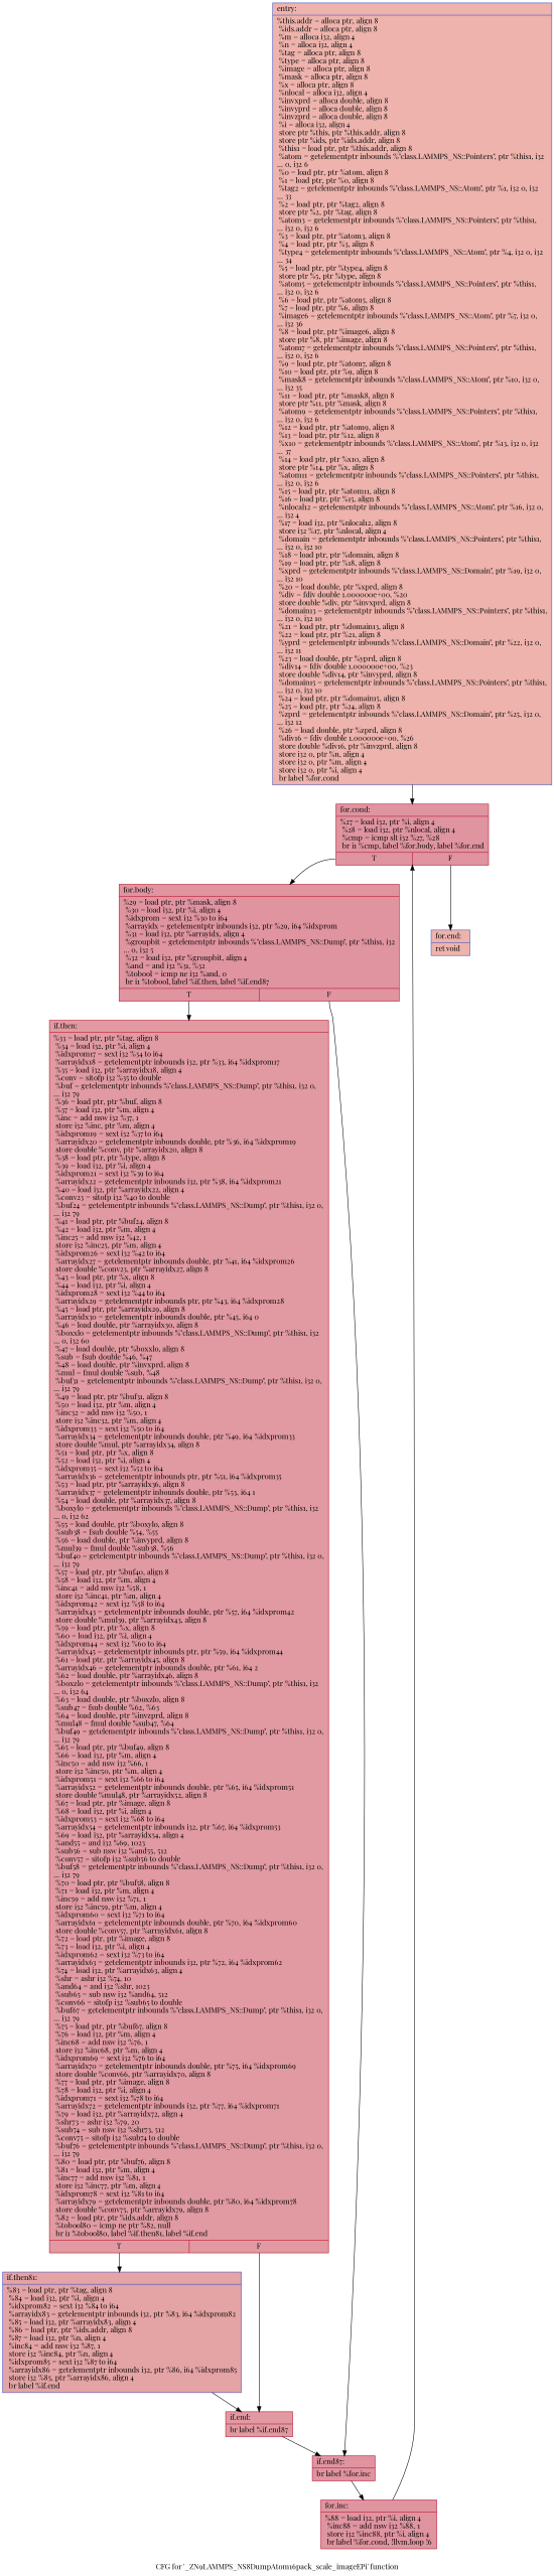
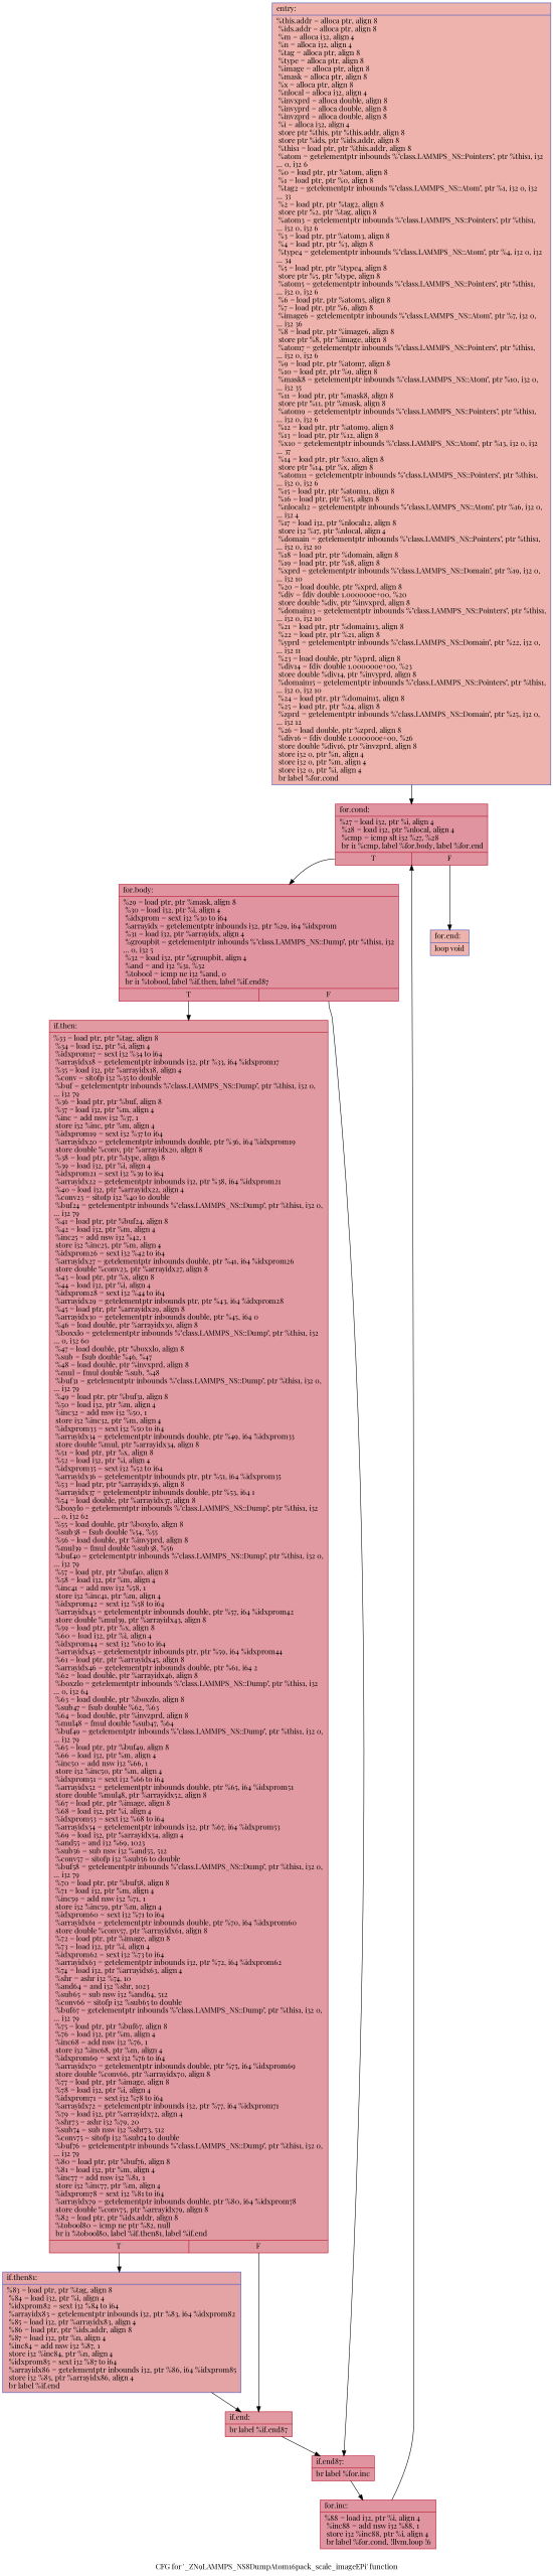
  digraph {
    label="CFG for '_ZN9LAMMPS_NS8DumpAtom16pack_scale_imageEPi' function"
    fontname="Playfair Display"
    node [color="#b70d28ff" fillcolor="#b70d2870" fontname="Playfair Display" shape=record style=filled]
    edge [fontname="Playfair Display"]
    n1 [color="#3d50c3ff" fillcolor="#d6524470" label="{entry:\l|  %this.addr = alloca ptr, align 8\l  %ids.addr = alloca ptr, align 8\l  %m = alloca i32, align 4\l  %n = alloca i32, align 4\l  %tag = alloca ptr, align 8\l  %type = alloca ptr, align 8\l  %image = alloca ptr, align 8\l  %mask = alloca ptr, align 8\l  %x = alloca ptr, align 8\l  %nlocal = alloca i32, align 4\l  %invxprd = alloca double, align 8\l  %invyprd = alloca double, align 8\l  %invzprd = alloca double, align 8\l  %i = alloca i32, align 4\l  store ptr %this, ptr %this.addr, align 8\l  store ptr %ids, ptr %ids.addr, align 8\l  %this1 = load ptr, ptr %this.addr, align 8\l  %atom = getelementptr inbounds %\"class.LAMMPS_NS::Pointers\", ptr %this1, i32\l... 0, i32 6\l  %0 = load ptr, ptr %atom, align 8\l  %1 = load ptr, ptr %0, align 8\l  %tag2 = getelementptr inbounds %\"class.LAMMPS_NS::Atom\", ptr %1, i32 0, i32\l... 33\l  %2 = load ptr, ptr %tag2, align 8\l  store ptr %2, ptr %tag, align 8\l  %atom3 = getelementptr inbounds %\"class.LAMMPS_NS::Pointers\", ptr %this1,\l... i32 0, i32 6\l  %3 = load ptr, ptr %atom3, align 8\l  %4 = load ptr, ptr %3, align 8\l  %type4 = getelementptr inbounds %\"class.LAMMPS_NS::Atom\", ptr %4, i32 0, i32\l... 34\l  %5 = load ptr, ptr %type4, align 8\l  store ptr %5, ptr %type, align 8\l  %atom5 = getelementptr inbounds %\"class.LAMMPS_NS::Pointers\", ptr %this1,\l... i32 0, i32 6\l  %6 = load ptr, ptr %atom5, align 8\l  %7 = load ptr, ptr %6, align 8\l  %image6 = getelementptr inbounds %\"class.LAMMPS_NS::Atom\", ptr %7, i32 0,\l... i32 36\l  %8 = load ptr, ptr %image6, align 8\l  store ptr %8, ptr %image, align 8\l  %atom7 = getelementptr inbounds %\"class.LAMMPS_NS::Pointers\", ptr %this1,\l... i32 0, i32 6\l  %9 = load ptr, ptr %atom7, align 8\l  %10 = load ptr, ptr %9, align 8\l  %mask8 = getelementptr inbounds %\"class.LAMMPS_NS::Atom\", ptr %10, i32 0,\l... i32 35\l  %11 = load ptr, ptr %mask8, align 8\l  store ptr %11, ptr %mask, align 8\l  %atom9 = getelementptr inbounds %\"class.LAMMPS_NS::Pointers\", ptr %this1,\l... i32 0, i32 6\l  %12 = load ptr, ptr %atom9, align 8\l  %13 = load ptr, ptr %12, align 8\l  %x10 = getelementptr inbounds %\"class.LAMMPS_NS::Atom\", ptr %13, i32 0, i32\l... 37\l  %14 = load ptr, ptr %x10, align 8\l  store ptr %14, ptr %x, align 8\l  %atom11 = getelementptr inbounds %\"class.LAMMPS_NS::Pointers\", ptr %this1,\l... i32 0, i32 6\l  %15 = load ptr, ptr %atom11, align 8\l  %16 = load ptr, ptr %15, align 8\l  %nlocal12 = getelementptr inbounds %\"class.LAMMPS_NS::Atom\", ptr %16, i32 0,\l... i32 4\l  %17 = load i32, ptr %nlocal12, align 8\l  store i32 %17, ptr %nlocal, align 4\l  %domain = getelementptr inbounds %\"class.LAMMPS_NS::Pointers\", ptr %this1,\l... i32 0, i32 10\l  %18 = load ptr, ptr %domain, align 8\l  %19 = load ptr, ptr %18, align 8\l  %xprd = getelementptr inbounds %\"class.LAMMPS_NS::Domain\", ptr %19, i32 0,\l... i32 10\l  %20 = load double, ptr %xprd, align 8\l  %div = fdiv double 1.000000e+00, %20\l  store double %div, ptr %invxprd, align 8\l  %domain13 = getelementptr inbounds %\"class.LAMMPS_NS::Pointers\", ptr %this1,\l... i32 0, i32 10\l  %21 = load ptr, ptr %domain13, align 8\l  %22 = load ptr, ptr %21, align 8\l  %yprd = getelementptr inbounds %\"class.LAMMPS_NS::Domain\", ptr %22, i32 0,\l... i32 11\l  %23 = load double, ptr %yprd, align 8\l  %div14 = fdiv double 1.000000e+00, %23\l  store double %div14, ptr %invyprd, align 8\l  %domain15 = getelementptr inbounds %\"class.LAMMPS_NS::Pointers\", ptr %this1,\l... i32 0, i32 10\l  %24 = load ptr, ptr %domain15, align 8\l  %25 = load ptr, ptr %24, align 8\l  %zprd = getelementptr inbounds %\"class.LAMMPS_NS::Domain\", ptr %25, i32 0,\l... i32 12\l  %26 = load double, ptr %zprd, align 8\l  %div16 = fdiv double 1.000000e+00, %26\l  store double %div16, ptr %invzprd, align 8\l  store i32 0, ptr %n, align 4\l  store i32 0, ptr %m, align 4\l  store i32 0, ptr %i, align 4\l  br label %for.cond\l}"]
    n2 [label="{for.cond:\l|  %27 = load i32, ptr %i, align 4\l  %28 = load i32, ptr %nlocal, align 4\l  %cmp = icmp slt i32 %27, %28\l  br i1 %cmp, label %for.body, label %for.end\l|{<s0>T|<s1>F}}"]
    n3 [label="{for.body:\l|  %29 = load ptr, ptr %mask, align 8\l  %30 = load i32, ptr %i, align 4\l  %idxprom = sext i32 %30 to i64\l  %arrayidx = getelementptr inbounds i32, ptr %29, i64 %idxprom\l  %31 = load i32, ptr %arrayidx, align 4\l  %groupbit = getelementptr inbounds %\"class.LAMMPS_NS::Dump\", ptr %this1, i32\l... 0, i32 5\l  %32 = load i32, ptr %groupbit, align 4\l  %and = and i32 %31, %32\l  %tobool = icmp ne i32 %and, 0\l  br i1 %tobool, label %if.then, label %if.end87\l|{<s0>T|<s1>F}}"]
-   n4 [color="#3d50c3ff" fillcolor="#d6524470" label="{for.end:\l|  ret void\l}"]
+   n4 [color="#3d50c3ff" fillcolor="#d6524470" label="{for.end:\l|  loop void\l}"]
    n5 [fillcolor="#bb1b2c70" label="{if.then:\l|  %33 = load ptr, ptr %tag, align 8\l  %34 = load i32, ptr %i, align 4\l  %idxprom17 = sext i32 %34 to i64\l  %arrayidx18 = getelementptr inbounds i32, ptr %33, i64 %idxprom17\l  %35 = load i32, ptr %arrayidx18, align 4\l  %conv = sitofp i32 %35 to double\l  %buf = getelementptr inbounds %\"class.LAMMPS_NS::Dump\", ptr %this1, i32 0,\l... i32 79\l  %36 = load ptr, ptr %buf, align 8\l  %37 = load i32, ptr %m, align 4\l  %inc = add nsw i32 %37, 1\l  store i32 %inc, ptr %m, align 4\l  %idxprom19 = sext i32 %37 to i64\l  %arrayidx20 = getelementptr inbounds double, ptr %36, i64 %idxprom19\l  store double %conv, ptr %arrayidx20, align 8\l  %38 = load ptr, ptr %type, align 8\l  %39 = load i32, ptr %i, align 4\l  %idxprom21 = sext i32 %39 to i64\l  %arrayidx22 = getelementptr inbounds i32, ptr %38, i64 %idxprom21\l  %40 = load i32, ptr %arrayidx22, align 4\l  %conv23 = sitofp i32 %40 to double\l  %buf24 = getelementptr inbounds %\"class.LAMMPS_NS::Dump\", ptr %this1, i32 0,\l... i32 79\l  %41 = load ptr, ptr %buf24, align 8\l  %42 = load i32, ptr %m, align 4\l  %inc25 = add nsw i32 %42, 1\l  store i32 %inc25, ptr %m, align 4\l  %idxprom26 = sext i32 %42 to i64\l  %arrayidx27 = getelementptr inbounds double, ptr %41, i64 %idxprom26\l  store double %conv23, ptr %arrayidx27, align 8\l  %43 = load ptr, ptr %x, align 8\l  %44 = load i32, ptr %i, align 4\l  %idxprom28 = sext i32 %44 to i64\l  %arrayidx29 = getelementptr inbounds ptr, ptr %43, i64 %idxprom28\l  %45 = load ptr, ptr %arrayidx29, align 8\l  %arrayidx30 = getelementptr inbounds double, ptr %45, i64 0\l  %46 = load double, ptr %arrayidx30, align 8\l  %boxxlo = getelementptr inbounds %\"class.LAMMPS_NS::Dump\", ptr %this1, i32\l... 0, i32 60\l  %47 = load double, ptr %boxxlo, align 8\l  %sub = fsub double %46, %47\l  %48 = load double, ptr %invxprd, align 8\l  %mul = fmul double %sub, %48\l  %buf31 = getelementptr inbounds %\"class.LAMMPS_NS::Dump\", ptr %this1, i32 0,\l... i32 79\l  %49 = load ptr, ptr %buf31, align 8\l  %50 = load i32, ptr %m, align 4\l  %inc32 = add nsw i32 %50, 1\l  store i32 %inc32, ptr %m, align 4\l  %idxprom33 = sext i32 %50 to i64\l  %arrayidx34 = getelementptr inbounds double, ptr %49, i64 %idxprom33\l  store double %mul, ptr %arrayidx34, align 8\l  %51 = load ptr, ptr %x, align 8\l  %52 = load i32, ptr %i, align 4\l  %idxprom35 = sext i32 %52 to i64\l  %arrayidx36 = getelementptr inbounds ptr, ptr %51, i64 %idxprom35\l  %53 = load ptr, ptr %arrayidx36, align 8\l  %arrayidx37 = getelementptr inbounds double, ptr %53, i64 1\l  %54 = load double, ptr %arrayidx37, align 8\l  %boxylo = getelementptr inbounds %\"class.LAMMPS_NS::Dump\", ptr %this1, i32\l... 0, i32 62\l  %55 = load double, ptr %boxylo, align 8\l  %sub38 = fsub double %54, %55\l  %56 = load double, ptr %invyprd, align 8\l  %mul39 = fmul double %sub38, %56\l  %buf40 = getelementptr inbounds %\"class.LAMMPS_NS::Dump\", ptr %this1, i32 0,\l... i32 79\l  %57 = load ptr, ptr %buf40, align 8\l  %58 = load i32, ptr %m, align 4\l  %inc41 = add nsw i32 %58, 1\l  store i32 %inc41, ptr %m, align 4\l  %idxprom42 = sext i32 %58 to i64\l  %arrayidx43 = getelementptr inbounds double, ptr %57, i64 %idxprom42\l  store double %mul39, ptr %arrayidx43, align 8\l  %59 = load ptr, ptr %x, align 8\l  %60 = load i32, ptr %i, align 4\l  %idxprom44 = sext i32 %60 to i64\l  %arrayidx45 = getelementptr inbounds ptr, ptr %59, i64 %idxprom44\l  %61 = load ptr, ptr %arrayidx45, align 8\l  %arrayidx46 = getelementptr inbounds double, ptr %61, i64 2\l  %62 = load double, ptr %arrayidx46, align 8\l  %boxzlo = getelementptr inbounds %\"class.LAMMPS_NS::Dump\", ptr %this1, i32\l... 0, i32 64\l  %63 = load double, ptr %boxzlo, align 8\l  %sub47 = fsub double %62, %63\l  %64 = load double, ptr %invzprd, align 8\l  %mul48 = fmul double %sub47, %64\l  %buf49 = getelementptr inbounds %\"class.LAMMPS_NS::Dump\", ptr %this1, i32 0,\l... i32 79\l  %65 = load ptr, ptr %buf49, align 8\l  %66 = load i32, ptr %m, align 4\l  %inc50 = add nsw i32 %66, 1\l  store i32 %inc50, ptr %m, align 4\l  %idxprom51 = sext i32 %66 to i64\l  %arrayidx52 = getelementptr inbounds double, ptr %65, i64 %idxprom51\l  store double %mul48, ptr %arrayidx52, align 8\l  %67 = load ptr, ptr %image, align 8\l  %68 = load i32, ptr %i, align 4\l  %idxprom53 = sext i32 %68 to i64\l  %arrayidx54 = getelementptr inbounds i32, ptr %67, i64 %idxprom53\l  %69 = load i32, ptr %arrayidx54, align 4\l  %and55 = and i32 %69, 1023\l  %sub56 = sub nsw i32 %and55, 512\l  %conv57 = sitofp i32 %sub56 to double\l  %buf58 = getelementptr inbounds %\"class.LAMMPS_NS::Dump\", ptr %this1, i32 0,\l... i32 79\l  %70 = load ptr, ptr %buf58, align 8\l  %71 = load i32, ptr %m, align 4\l  %inc59 = add nsw i32 %71, 1\l  store i32 %inc59, ptr %m, align 4\l  %idxprom60 = sext i32 %71 to i64\l  %arrayidx61 = getelementptr inbounds double, ptr %70, i64 %idxprom60\l  store double %conv57, ptr %arrayidx61, align 8\l  %72 = load ptr, ptr %image, align 8\l  %73 = load i32, ptr %i, align 4\l  %idxprom62 = sext i32 %73 to i64\l  %arrayidx63 = getelementptr inbounds i32, ptr %72, i64 %idxprom62\l  %74 = load i32, ptr %arrayidx63, align 4\l  %shr = ashr i32 %74, 10\l  %and64 = and i32 %shr, 1023\l  %sub65 = sub nsw i32 %and64, 512\l  %conv66 = sitofp i32 %sub65 to double\l  %buf67 = getelementptr inbounds %\"class.LAMMPS_NS::Dump\", ptr %this1, i32 0,\l... i32 79\l  %75 = load ptr, ptr %buf67, align 8\l  %76 = load i32, ptr %m, align 4\l  %inc68 = add nsw i32 %76, 1\l  store i32 %inc68, ptr %m, align 4\l  %idxprom69 = sext i32 %76 to i64\l  %arrayidx70 = getelementptr inbounds double, ptr %75, i64 %idxprom69\l  store double %conv66, ptr %arrayidx70, align 8\l  %77 = load ptr, ptr %image, align 8\l  %78 = load i32, ptr %i, align 4\l  %idxprom71 = sext i32 %78 to i64\l  %arrayidx72 = getelementptr inbounds i32, ptr %77, i64 %idxprom71\l  %79 = load i32, ptr %arrayidx72, align 4\l  %shr73 = ashr i32 %79, 20\l  %sub74 = sub nsw i32 %shr73, 512\l  %conv75 = sitofp i32 %sub74 to double\l  %buf76 = getelementptr inbounds %\"class.LAMMPS_NS::Dump\", ptr %this1, i32 0,\l... i32 79\l  %80 = load ptr, ptr %buf76, align 8\l  %81 = load i32, ptr %m, align 4\l  %inc77 = add nsw i32 %81, 1\l  store i32 %inc77, ptr %m, align 4\l  %idxprom78 = sext i32 %81 to i64\l  %arrayidx79 = getelementptr inbounds double, ptr %80, i64 %idxprom78\l  store double %conv75, ptr %arrayidx79, align 8\l  %82 = load ptr, ptr %ids.addr, align 8\l  %tobool80 = icmp ne ptr %82, null\l  br i1 %tobool80, label %if.then81, label %if.end\l|{<s0>T|<s1>F}}"]
    n6 [label="{if.end87:\l|  br label %for.inc\l}"]
    n7 [color="#3d50c3ff" fillcolor="#c32e3170" label="{if.then81:\l|  %83 = load ptr, ptr %tag, align 8\l  %84 = load i32, ptr %i, align 4\l  %idxprom82 = sext i32 %84 to i64\l  %arrayidx83 = getelementptr inbounds i32, ptr %83, i64 %idxprom82\l  %85 = load i32, ptr %arrayidx83, align 4\l  %86 = load ptr, ptr %ids.addr, align 8\l  %87 = load i32, ptr %n, align 4\l  %inc84 = add nsw i32 %87, 1\l  store i32 %inc84, ptr %n, align 4\l  %idxprom85 = sext i32 %87 to i64\l  %arrayidx86 = getelementptr inbounds i32, ptr %86, i64 %idxprom85\l  store i32 %85, ptr %arrayidx86, align 4\l  br label %if.end\l}"]
    n8 [fillcolor="#bb1b2c70" label="{if.end:\l|  br label %if.end87\l}"]
    n9 [label="{for.inc:\l|  %88 = load i32, ptr %i, align 4\l  %inc88 = add nsw i32 %88, 1\l  store i32 %inc88, ptr %i, align 4\l  br label %for.cond, !llvm.loop !6\l}"]
    n1 -> n2
    n2 -> n3 [tailport=s0]
    n2 -> n4 [tailport=s1]
    n3 -> n5 [tailport=s0]
    n3 -> n6 [tailport=s1]
    n5 -> n7 [tailport=s0]
    n5 -> n8 [tailport=s1]
    n6 -> n9
    n7 -> n8
    n8 -> n6
    n9 -> n2
  }
